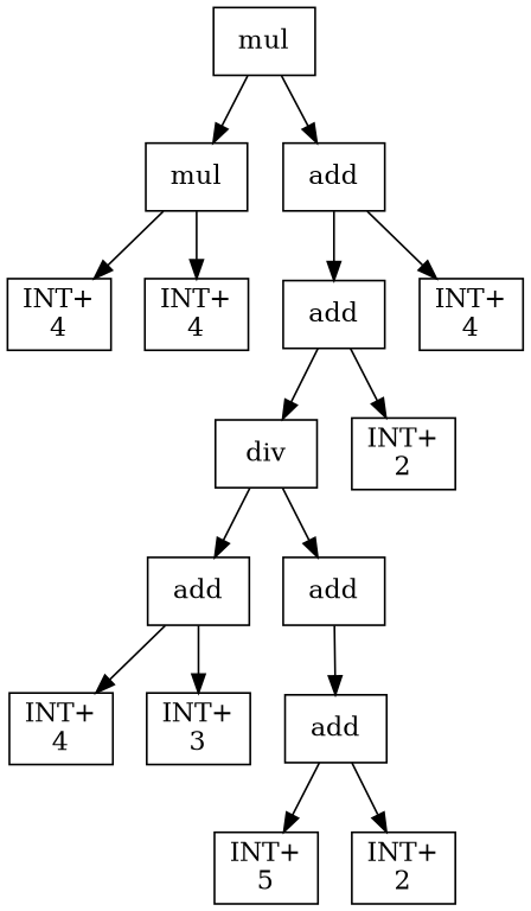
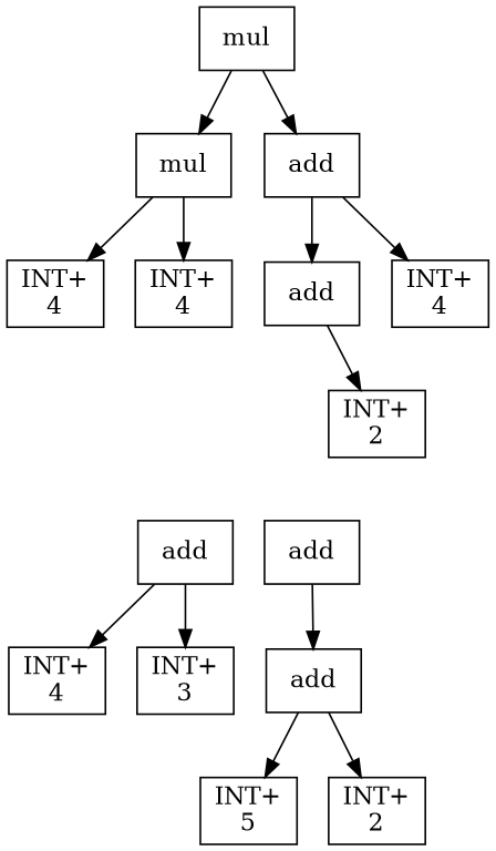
  digraph {
    node [shape=box]
    n1 [label=mul]
    n2 [label=mul]
    n3 [label=add]
    n4 [label="INT+\n4"]
    n5 [label="INT+\n4"]
    n6 [label=add]
    n7 [label="INT+\n4"]
-   n8 [label=div]
    n9 [label="INT+\n2"]
    n10 [label=add]
    n11 [label=add]
    n12 [label="INT+\n4"]
    n13 [label="INT+\n3"]
    n14 [label=add]
    n15 [label="INT+\n5"]
    n16 [label="INT+\n2"]
    n1 -> n2
    n1 -> n3
    n2 -> n4
    n2 -> n5
    n3 -> n6
    n3 -> n7
-   n6 -> n8
    n6 -> n9
-   n8 -> n10
-   n8 -> n11
    n10 -> n12
    n10 -> n13
    n11 -> n14
    n14 -> n15
    n14 -> n16
  }
